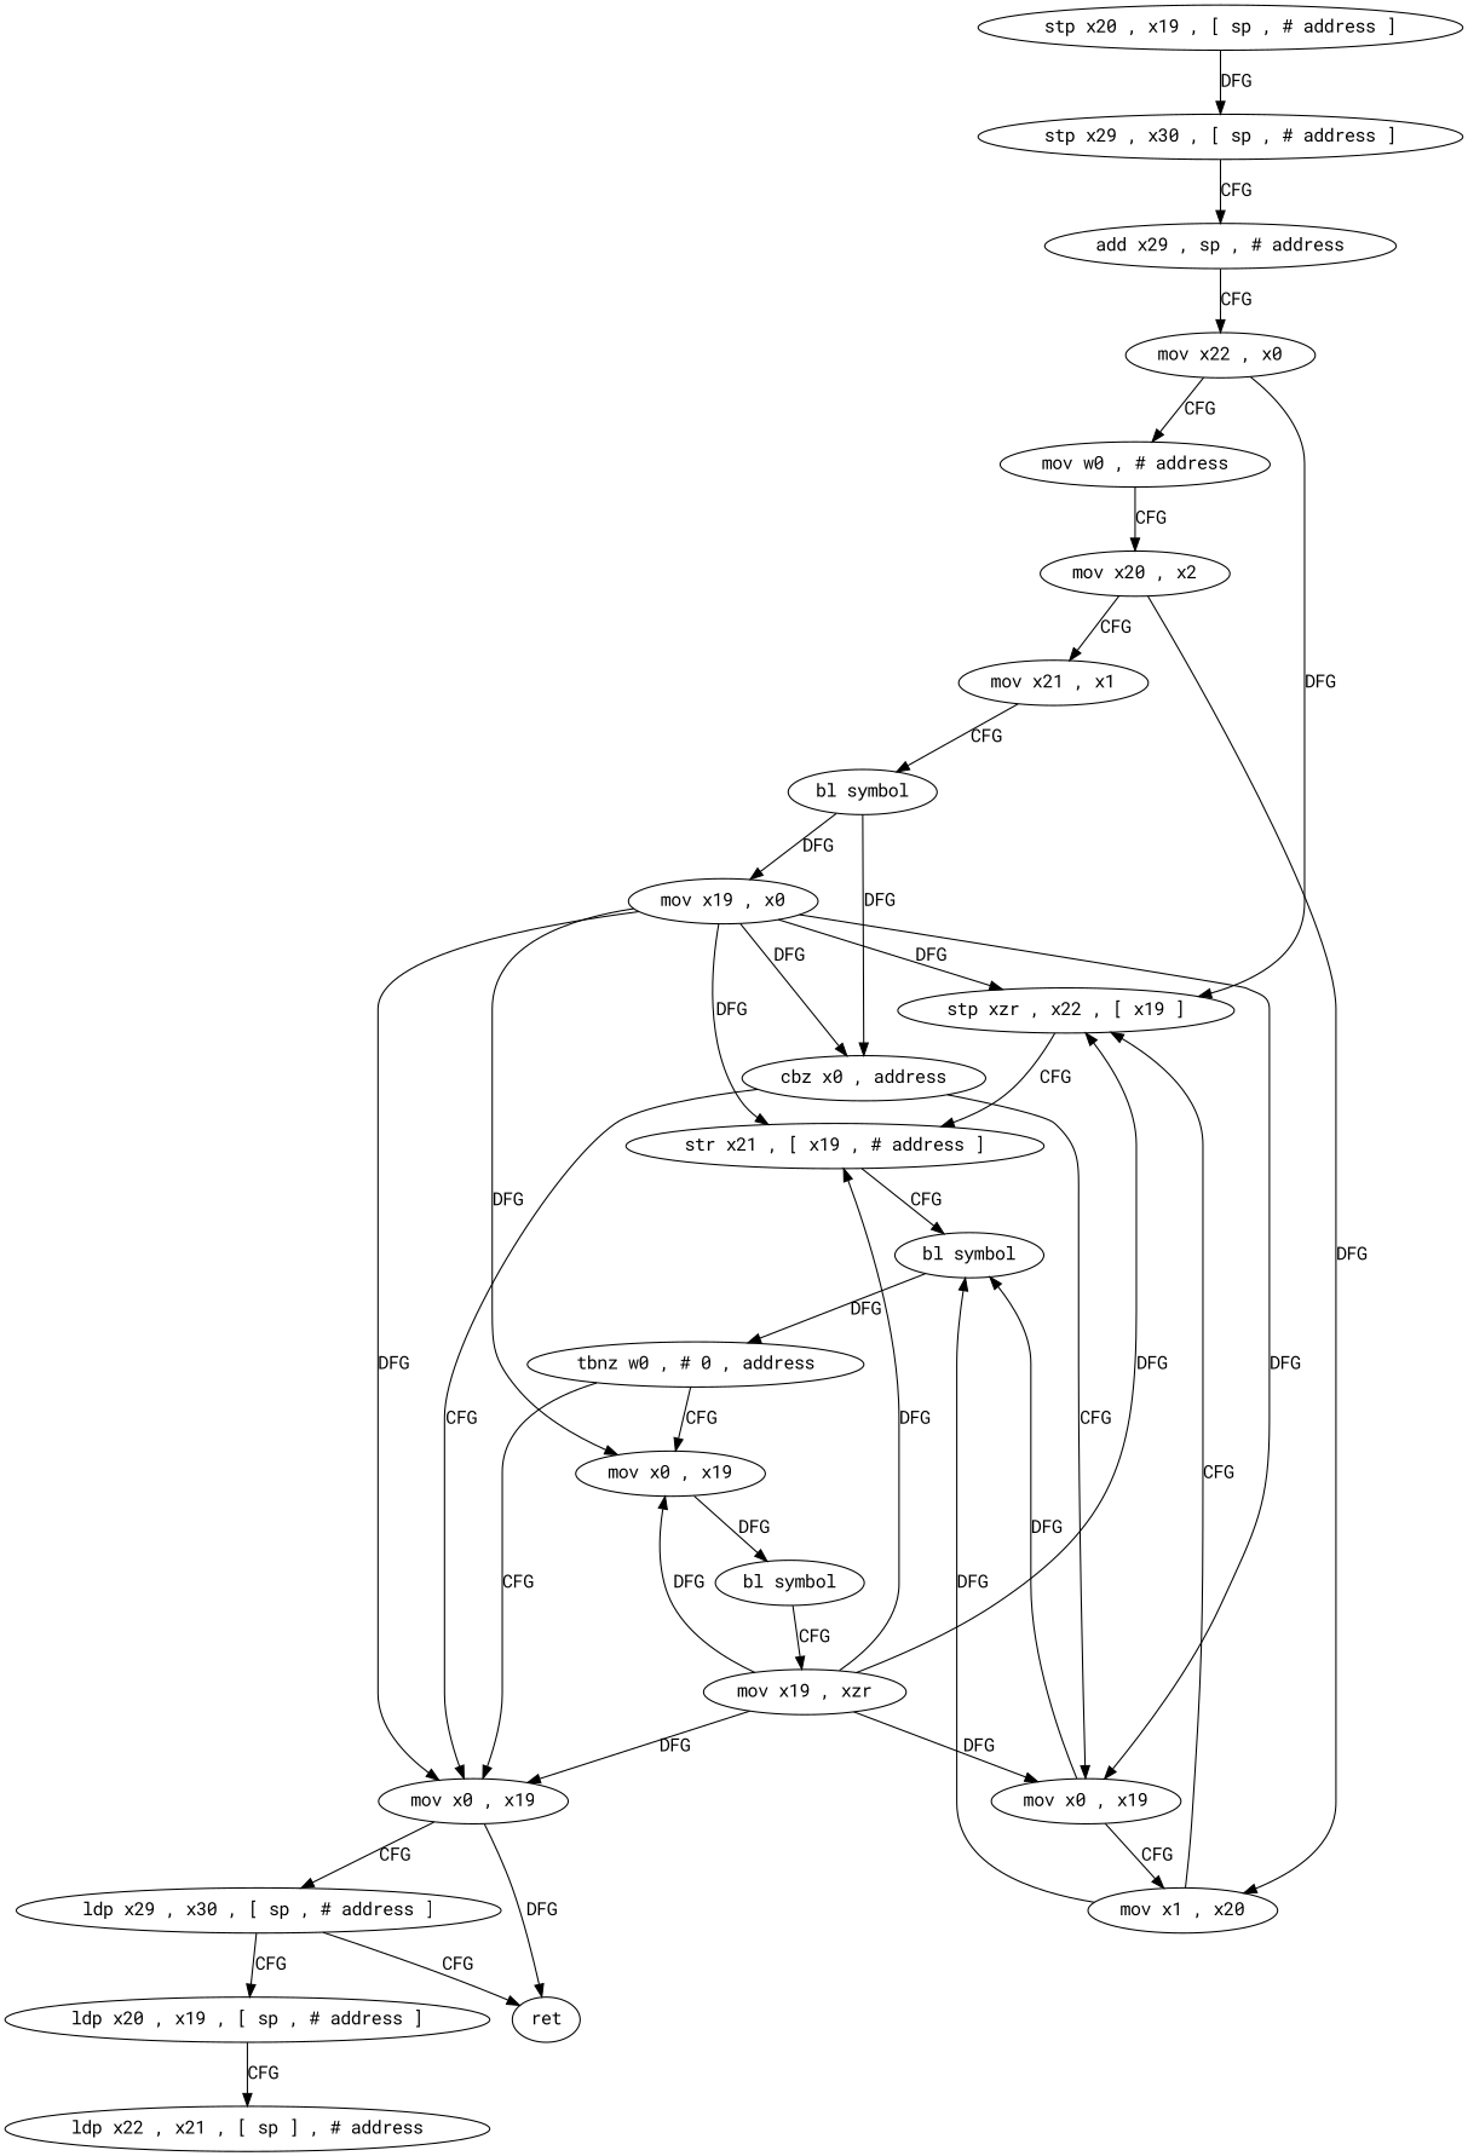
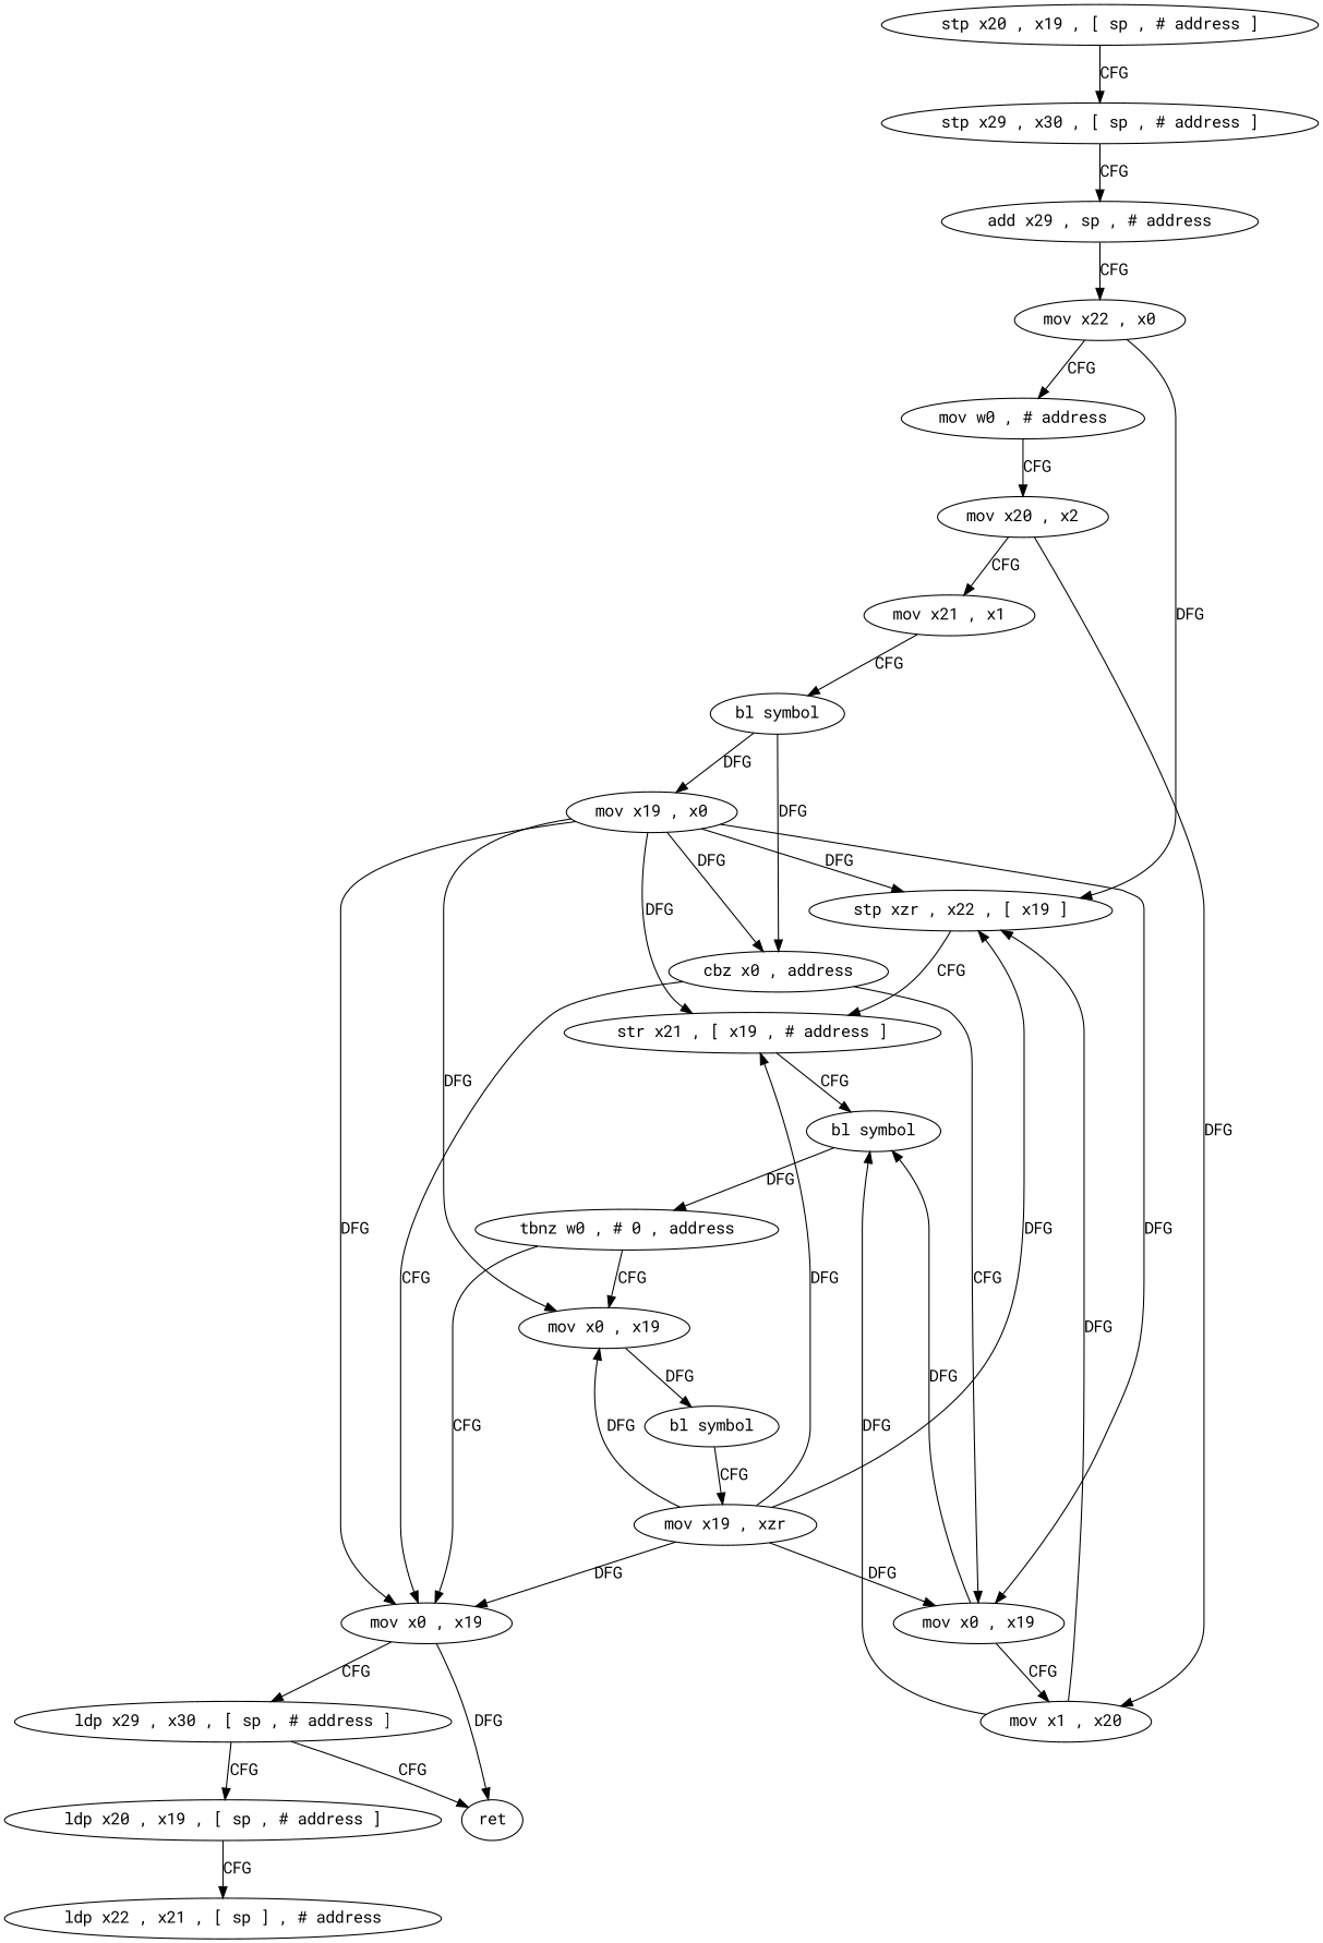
  digraph {
    fontname="Roboto Mono"
    node [fontname="Roboto Mono"]
    edge [fontname="Roboto Mono"]
    n1 [label="stp x20 , x19 , [ sp , # address ]"]
    n2 [label="stp x29 , x30 , [ sp , # address ]"]
    n3 [label="add x29 , sp , # address"]
    n4 [label="mov x22 , x0"]
    n5 [label="mov w0 , # address"]
    n6 [label="stp xzr , x22 , [ x19 ]"]
    n7 [label="mov x20 , x2"]
    n8 [label="str x21 , [ x19 , # address ]"]
    n9 [label="mov x21 , x1"]
    n10 [label="mov x1 , x20"]
    n11 [label="bl symbol"]
    n12 [label="bl symbol"]
    n13 [label="mov x19 , x0"]
    n14 [label="cbz x0 , address"]
    n15 [label="mov x0 , x19"]
    n16 [label="mov x0 , x19"]
    n17 [label="mov x0 , x19"]
    n18 [label="ldp x29 , x30 , [ sp , # address ]"]
    n19 [label=ret]
    n20 [label="bl symbol"]
    n21 [label="ldp x20 , x19 , [ sp , # address ]"]
    n22 [label="tbnz w0 , # 0 , address"]
    n23 [label="ldp x22 , x21 , [ sp ] , # address"]
    n24 [label="mov x19 , xzr"]
-   n1 -> n2 [label=DFG]
+   n1 -> n2 [label=CFG]
    n2 -> n3 [label=CFG]
    n3 -> n4 [label=CFG]
    n4 -> n5 [label=CFG]
    n4 -> n6 [label=DFG]
    n5 -> n7 [label=CFG]
    n6 -> n8 [label=CFG]
    n7 -> n9 [label=CFG]
    n7 -> n10 [label=DFG]
    n8 -> n12 [label=CFG]
    n9 -> n11 [label=CFG]
-   n10 -> n6 [label=CFG]
+   n10 -> n6 [label=DFG]
    n10 -> n12 [label=DFG]
    n11 -> n13 [label=DFG]
    n11 -> n14 [label=DFG]
    n12 -> n22 [label=DFG]
    n13 -> n6 [label=DFG]
    n13 -> n8 [label=DFG]
    n13 -> n14 [label=DFG]
    n13 -> n15 [label=DFG]
    n13 -> n16 [label=DFG]
    n13 -> n17 [label=DFG]
    n14 -> n15 [label=CFG]
    n14 -> n16 [label=CFG]
    n15 -> n18 [label=CFG]
    n15 -> n19 [label=DFG]
    n16 -> n10 [label=CFG]
    n16 -> n12 [label=DFG]
    n17 -> n20 [label=DFG]
    n18 -> n19 [label=CFG]
    n18 -> n21 [label=CFG]
    n20 -> n24 [label=CFG]
    n21 -> n23 [label=CFG]
    n22 -> n15 [label=CFG]
    n22 -> n17 [label=CFG]
    n24 -> n6 [label=DFG]
    n24 -> n8 [label=DFG]
    n24 -> n15 [label=DFG]
    n24 -> n16 [label=DFG]
    n24 -> n17 [label=DFG]
  }
